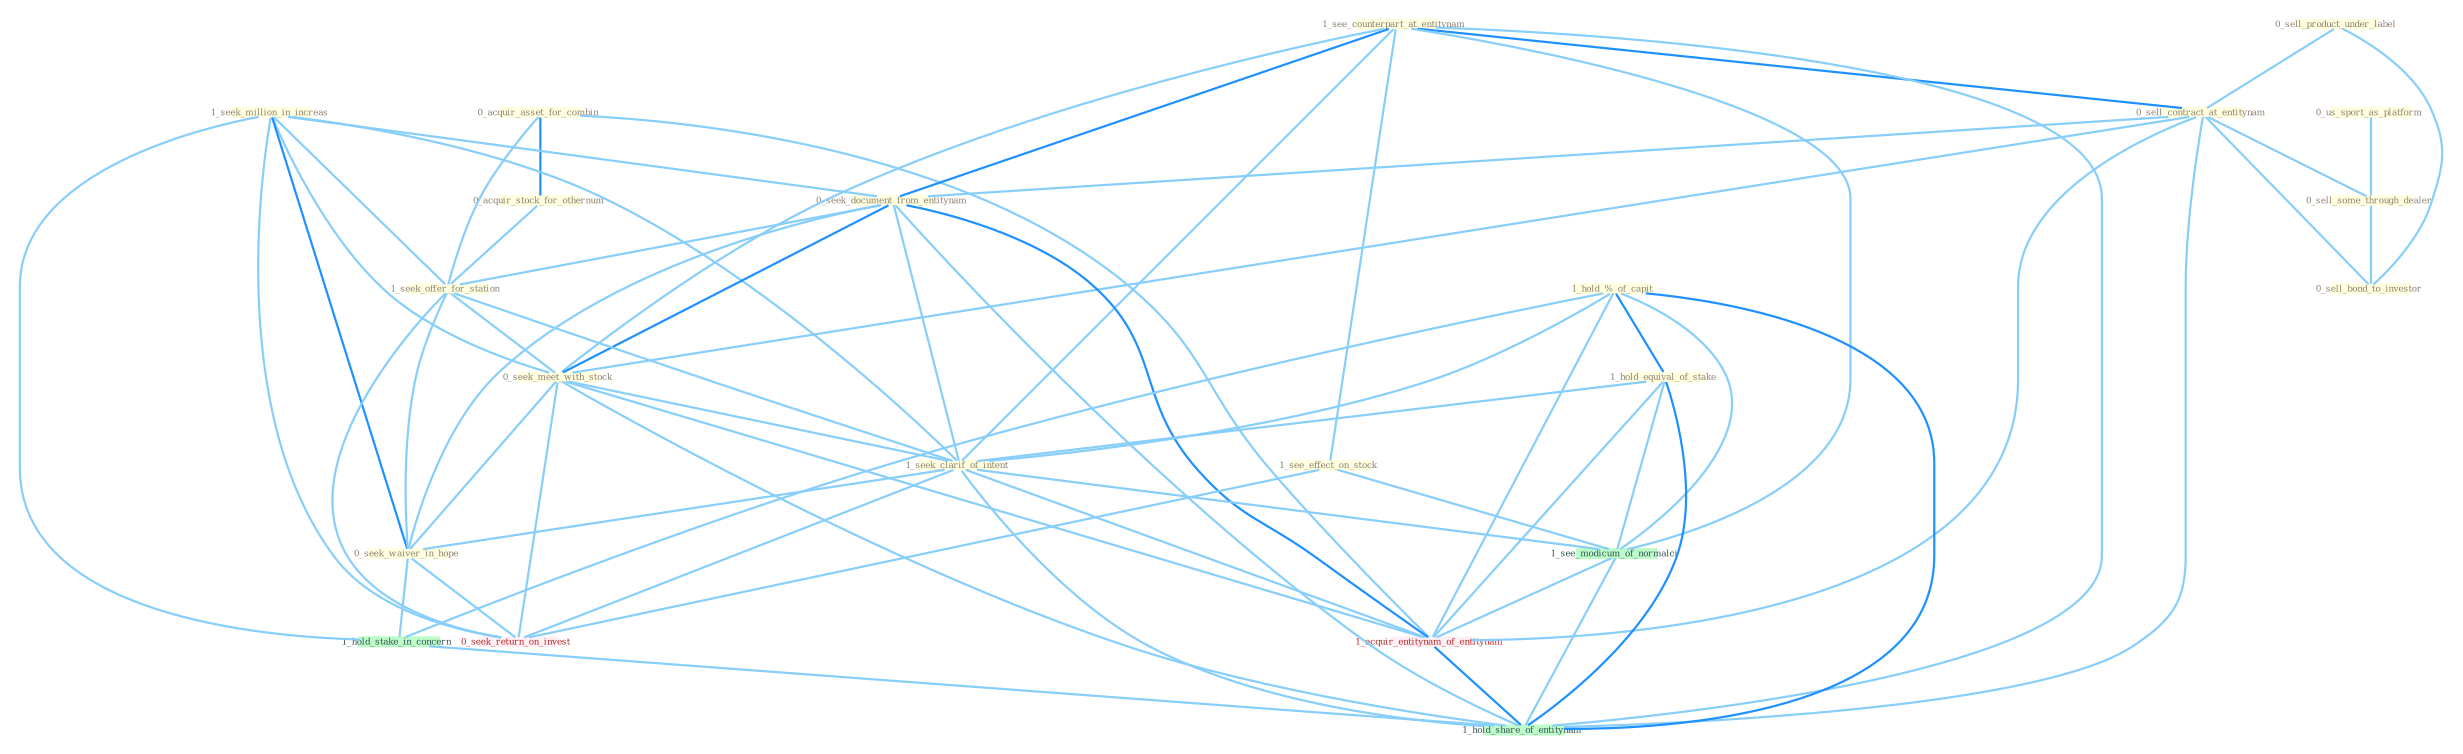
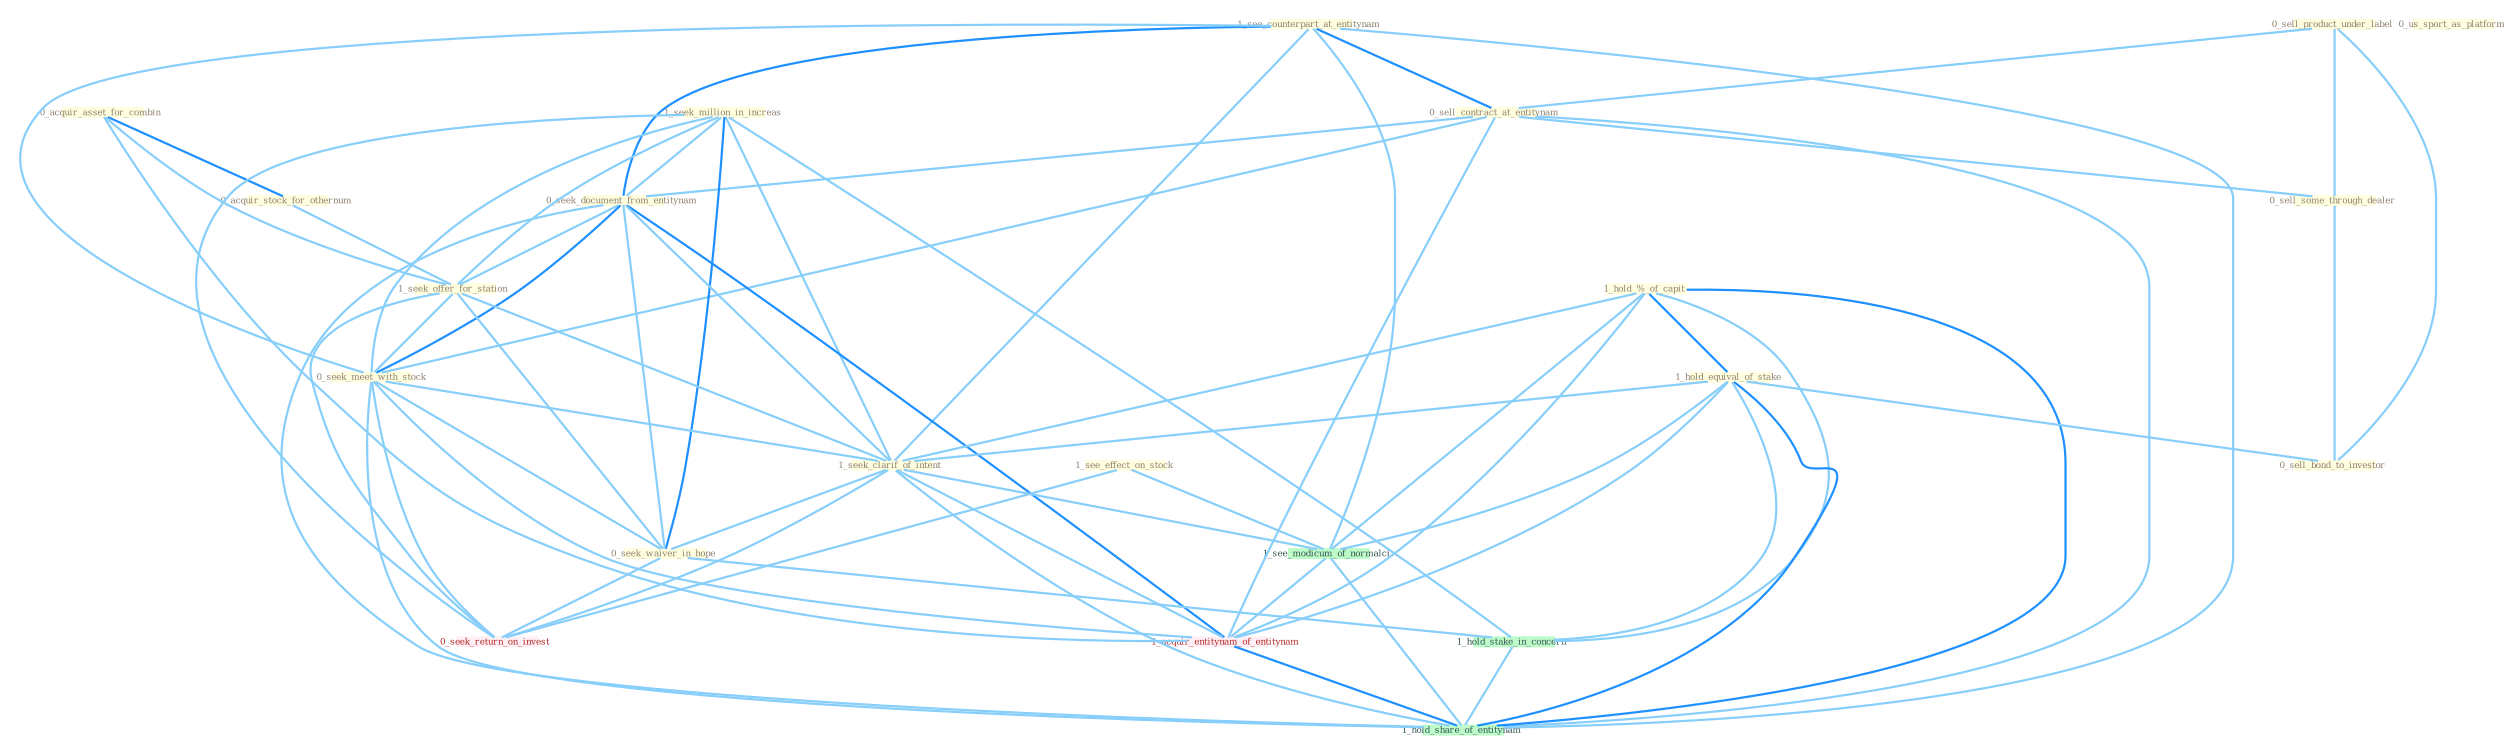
  graph {
    node [color="#ffffe0" fixedsize=true fontcolor="#8b7d6b" fontsize=4 shape=polygon style=filled]
    edge [color="#87cefa" w=1]
    "0_seek_return_on_invest " [color="#fff0f5" fontcolor="#b22222" height=.06 width=.5]
    "1_acquir_entitynam_of_entitynam " [color="#fff0f5" fontcolor="#b22222" height=.06 width=.5]
    "0_acquir_asset_for_combin " [height=.06 width=.5]
    "1_see_counterpart_at_entitynam " [height=.06 width=.5]
    "0_sell_product_under_label " [height=.06 width=.5]
    "0_sell_contract_at_entitynam " [height=.06 width=.5]
    "0_acquir_stock_for_othernum " [height=.06 width=.5]
    "1_seek_million_in_increas " [height=.06 width=.5]
    "0_seek_document_from_entitynam " [height=.06 width=.5]
    "1_hold_%_of_capit " [height=.06 width=.5]
    "1_seek_offer_for_station " [height=.06 width=.5]
    "1_see_effect_on_stock " [height=.06 width=.5]
    "0_us_sport_as_platform " [height=.06 width=.5]
    n14 [height=.06 label="0_seek_meet_with_stock" width=.5]
    "0_sell_some_through_dealer " [height=.06 width=.5]
    "1_hold_equival_of_stake " [height=.06 width=.5]
    "1_seek_clarif_of_intent " [height=.06 width=.5]
    "0_seek_waiver_in_hope " [height=.06 width=.5]
    "0_sell_bond_to_investor " [height=.06 width=.5]
    "1_see_modicum_of_normalci " [color="#BDFCC9" fontcolor="#2f4f4f" height=.06 width=.5]
    "1_hold_share_of_entitynam " [color="#BDFCC9" fontcolor="#2f4f4f" height=.06 width=.5]
    "1_hold_stake_in_concern " [color="#BDFCC9" fontcolor="#2f4f4f" height=.06 width=.5]
    subgraph sub_1 {
      "0_seek_return_on_invest "
      "1_acquir_entitynam_of_entitynam "
    }
    subgraph sub_2 {
      "0_acquir_asset_for_combin "
      "1_see_counterpart_at_entitynam "
      "0_sell_product_under_label "
      "0_sell_contract_at_entitynam "
      "0_acquir_stock_for_othernum "
      "1_seek_million_in_increas "
      "0_seek_document_from_entitynam "
      "1_hold_%_of_capit "
      "1_seek_offer_for_station "
      "1_see_effect_on_stock "
      "0_us_sport_as_platform "
      n14
      "0_sell_some_through_dealer "
      "1_hold_equival_of_stake "
      "1_seek_clarif_of_intent "
      "0_seek_waiver_in_hope "
      "0_sell_bond_to_investor "
    }
    "1_acquir_entitynam_of_entitynam " -- "1_hold_share_of_entitynam " [color="#1e90ff" w=2]
    "0_acquir_asset_for_combin " -- "1_acquir_entitynam_of_entitynam "
    "0_acquir_asset_for_combin " -- "0_acquir_stock_for_othernum " [color="#1e90ff" w=2]
    "0_acquir_asset_for_combin " -- "1_seek_offer_for_station "
    "1_see_counterpart_at_entitynam " -- "0_sell_contract_at_entitynam " [color="#1e90ff" w=2]
    "1_see_counterpart_at_entitynam " -- "0_seek_document_from_entitynam " [color="#1e90ff"]
-   "1_see_counterpart_at_entitynam " -- "1_see_effect_on_stock "
    "1_see_counterpart_at_entitynam " -- n14
    "1_see_counterpart_at_entitynam " -- "1_seek_clarif_of_intent "
    "1_see_counterpart_at_entitynam " -- "1_see_modicum_of_normalci "
    "1_see_counterpart_at_entitynam " -- "1_hold_share_of_entitynam "
    "0_sell_product_under_label " -- "0_sell_contract_at_entitynam "
-   "0_us_sport_as_platform " -- "0_sell_some_through_dealer "
+   "0_sell_product_under_label " -- "0_sell_some_through_dealer "
    "0_sell_product_under_label " -- "0_sell_bond_to_investor "
    "0_sell_contract_at_entitynam " -- "1_acquir_entitynam_of_entitynam "
    "0_sell_contract_at_entitynam " -- "0_seek_document_from_entitynam "
    "0_sell_contract_at_entitynam " -- n14
    "0_sell_contract_at_entitynam " -- "0_sell_some_through_dealer "
-   "0_sell_contract_at_entitynam " -- "0_sell_bond_to_investor "
+   "1_hold_equival_of_stake " -- "0_sell_bond_to_investor "
    "0_sell_contract_at_entitynam " -- "1_hold_share_of_entitynam "
    "0_acquir_stock_for_othernum " -- "1_seek_offer_for_station "
    "1_seek_million_in_increas " -- "0_seek_return_on_invest "
    "1_seek_million_in_increas " -- "0_seek_document_from_entitynam "
    "1_seek_million_in_increas " -- "1_seek_offer_for_station "
    "1_seek_million_in_increas " -- n14
    "1_seek_million_in_increas " -- "1_seek_clarif_of_intent "
    "1_seek_million_in_increas " -- "0_seek_waiver_in_hope " [color="#1e90ff" w=2]
    "1_seek_million_in_increas " -- "1_hold_stake_in_concern "
    "0_seek_document_from_entitynam " -- "1_acquir_entitynam_of_entitynam " [color="#1e90ff"]
    "0_seek_document_from_entitynam " -- "1_seek_offer_for_station "
    "0_seek_document_from_entitynam " -- n14 [color="#1e90ff" w=2]
    "0_seek_document_from_entitynam " -- "1_seek_clarif_of_intent "
    "0_seek_document_from_entitynam " -- "0_seek_waiver_in_hope "
    "0_seek_document_from_entitynam " -- "1_hold_share_of_entitynam "
    "1_hold_%_of_capit " -- "1_acquir_entitynam_of_entitynam "
    "1_hold_%_of_capit " -- "1_hold_equival_of_stake " [color="#1e90ff" w=2]
    "1_hold_%_of_capit " -- "1_seek_clarif_of_intent "
    "1_hold_%_of_capit " -- "1_see_modicum_of_normalci "
    "1_hold_%_of_capit " -- "1_hold_share_of_entitynam " [color="#1e90ff" w=2]
    "1_hold_%_of_capit " -- "1_hold_stake_in_concern "
    "1_seek_offer_for_station " -- "0_seek_return_on_invest "
    "1_seek_offer_for_station " -- n14
    "1_seek_offer_for_station " -- "1_seek_clarif_of_intent "
    "1_seek_offer_for_station " -- "0_seek_waiver_in_hope "
    "1_see_effect_on_stock " -- "0_seek_return_on_invest "
    "1_see_effect_on_stock " -- "1_see_modicum_of_normalci "
    n14 -- "0_seek_return_on_invest "
    n14 -- "1_acquir_entitynam_of_entitynam "
    n14 -- "1_seek_clarif_of_intent "
    n14 -- "0_seek_waiver_in_hope "
    n14 -- "1_hold_share_of_entitynam "
    "0_sell_some_through_dealer " -- "0_sell_bond_to_investor "
    "1_hold_equival_of_stake " -- "1_acquir_entitynam_of_entitynam "
    "1_hold_equival_of_stake " -- "1_seek_clarif_of_intent "
    "1_hold_equival_of_stake " -- "1_see_modicum_of_normalci "
    "1_hold_equival_of_stake " -- "1_hold_share_of_entitynam " [color="#1e90ff" w=2]
+   "1_hold_equival_of_stake " -- "1_hold_stake_in_concern "
    "1_seek_clarif_of_intent " -- "0_seek_return_on_invest "
    "1_seek_clarif_of_intent " -- "1_acquir_entitynam_of_entitynam "
    "1_seek_clarif_of_intent " -- "0_seek_waiver_in_hope "
    "1_seek_clarif_of_intent " -- "1_see_modicum_of_normalci "
    "1_seek_clarif_of_intent " -- "1_hold_share_of_entitynam "
    "0_seek_waiver_in_hope " -- "0_seek_return_on_invest "
    "0_seek_waiver_in_hope " -- "1_hold_stake_in_concern "
    "1_see_modicum_of_normalci " -- "1_acquir_entitynam_of_entitynam "
    "1_see_modicum_of_normalci " -- "1_hold_share_of_entitynam "
    "1_hold_stake_in_concern " -- "1_hold_share_of_entitynam "
  }
